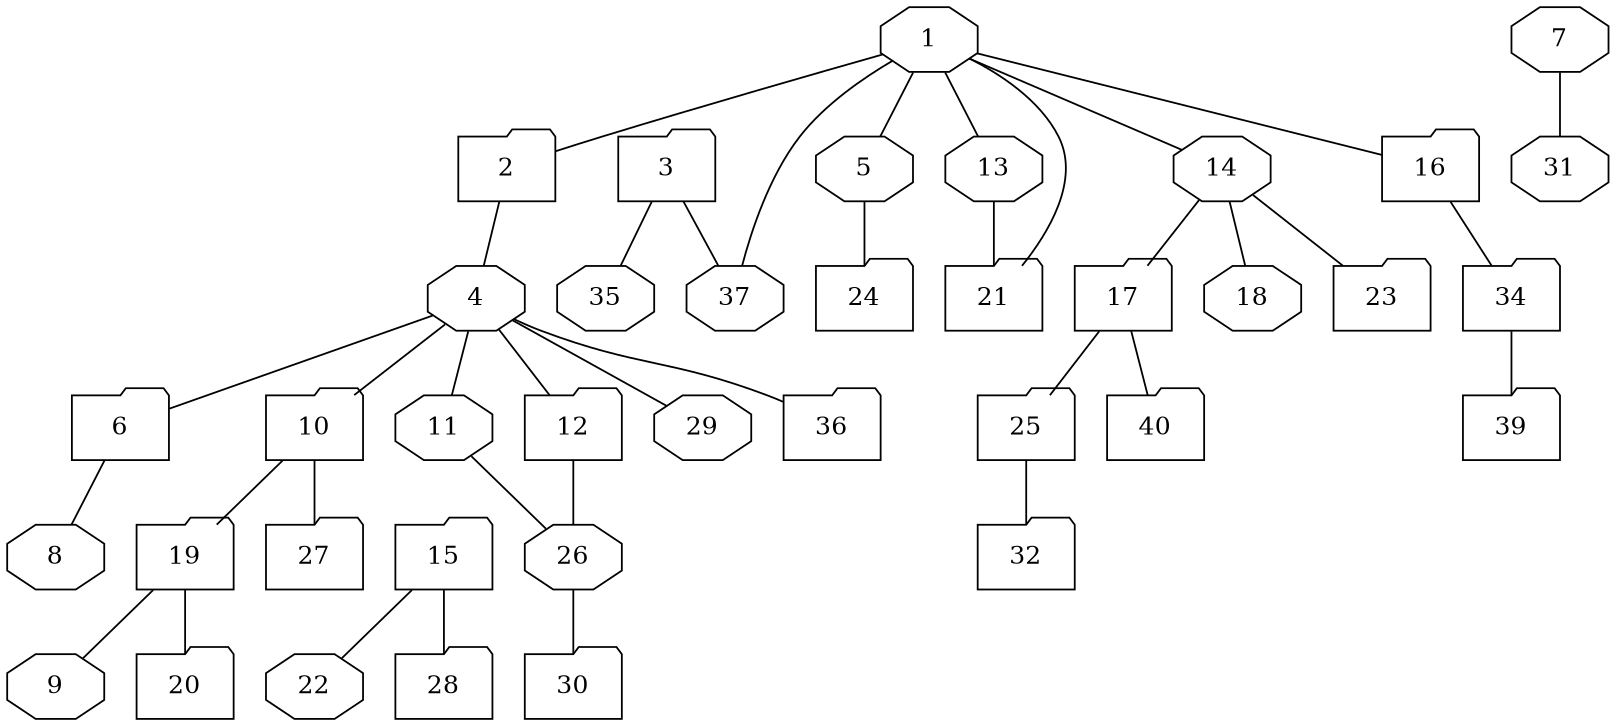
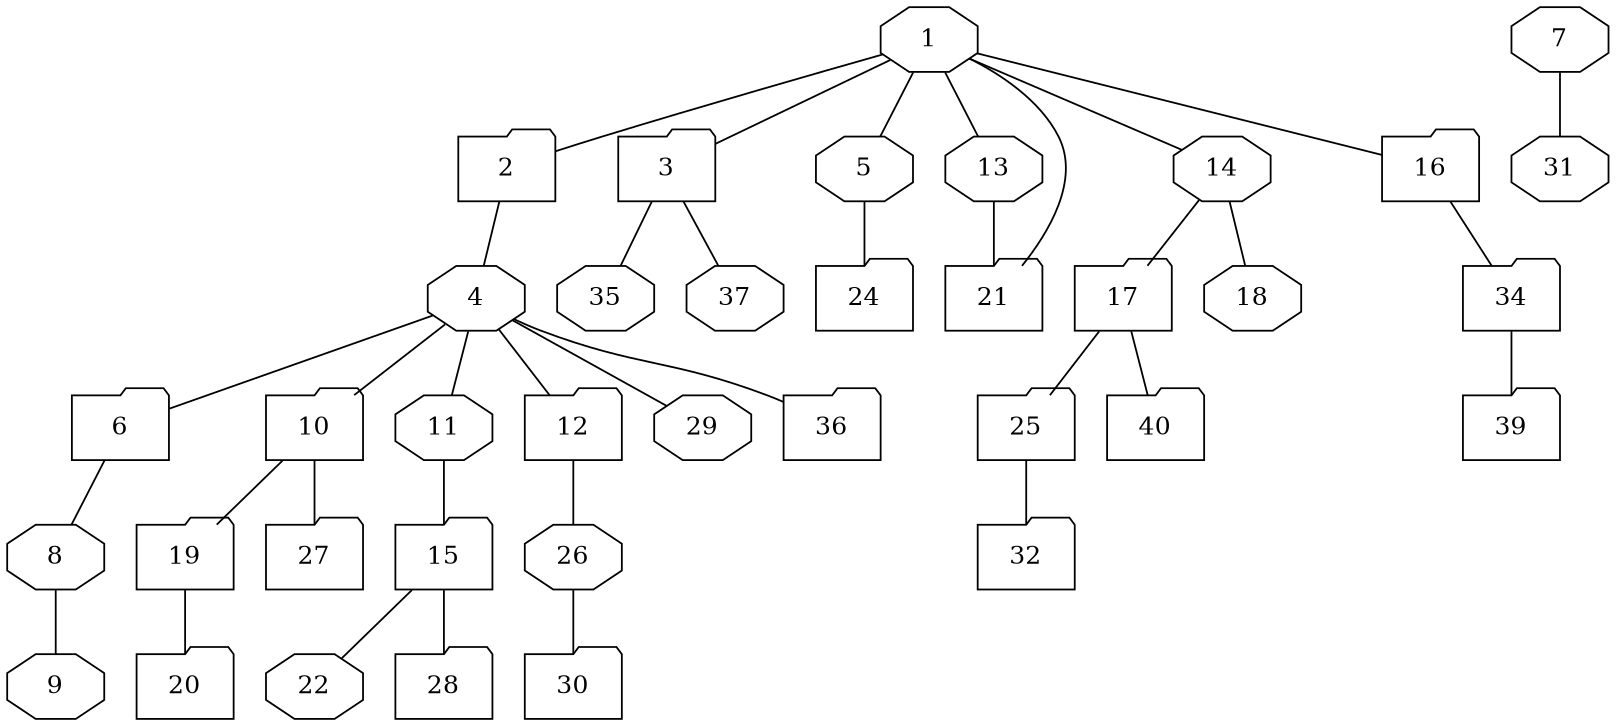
  graph {
    node [shape=folder]
    1 [shape=octagon]
    2
    3
    5 [shape=octagon]
    13 [shape=octagon]
    14 [shape=octagon]
    16
    21
    4 [shape=octagon]
    35 [shape=octagon]
    37 [shape=octagon]
    24
    17
    18 [shape=octagon]
-   23
    34
    6
    10
    11 [shape=octagon]
    12
    29 [shape=octagon]
    36
    7 [shape=octagon]
    31 [shape=octagon]
    25
    40
    39
    8 [shape=octagon]
    19
    27
    15
    26 [shape=octagon]
    9 [shape=octagon]
    20
    22 [shape=octagon]
    28
    30
    32
    1 -- 2
-   1 -- 37
+   1 -- 3
    1 -- 5
    1 -- 13
    1 -- 14
    1 -- 16
    1 -- 21
    2 -- 4
    3 -- 35
    3 -- 37
    5 -- 24
    13 -- 21
    14 -- 17
    14 -- 18
-   14 -- 23
    16 -- 34
    4 -- 6
    4 -- 10
    4 -- 11
    4 -- 12
    4 -- 29
    4 -- 36
    17 -- 25
    17 -- 40
    34 -- 39
    6 -- 8
    10 -- 19
    10 -- 27
-   11 -- 26
+   11 -- 15
    12 -- 26
    7 -- 31
    25 -- 32
-   19 -- 9
+   8 -- 9
    19 -- 20
    15 -- 22
    15 -- 28
    26 -- 30
  }
